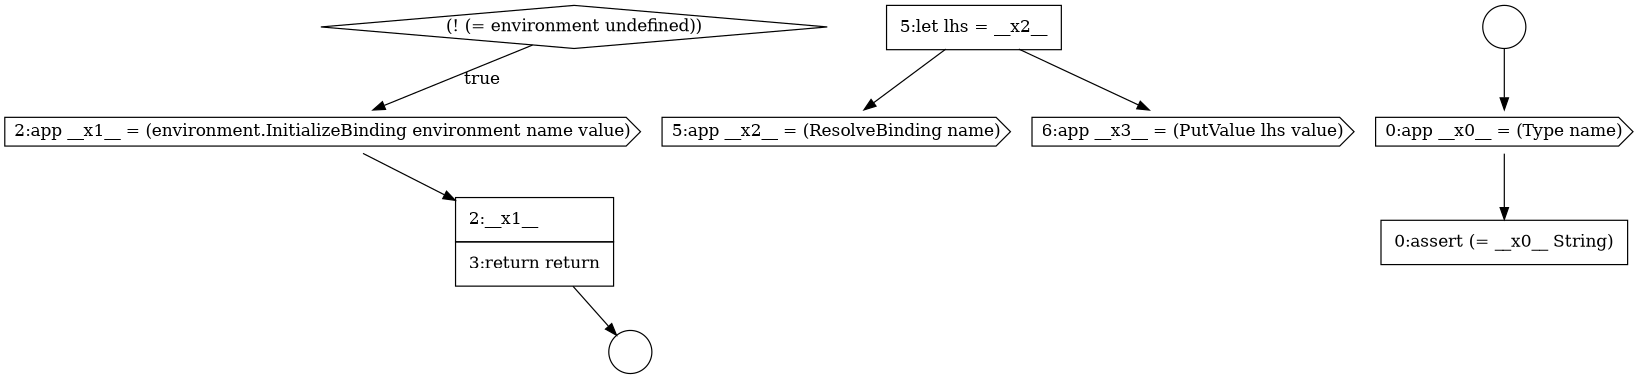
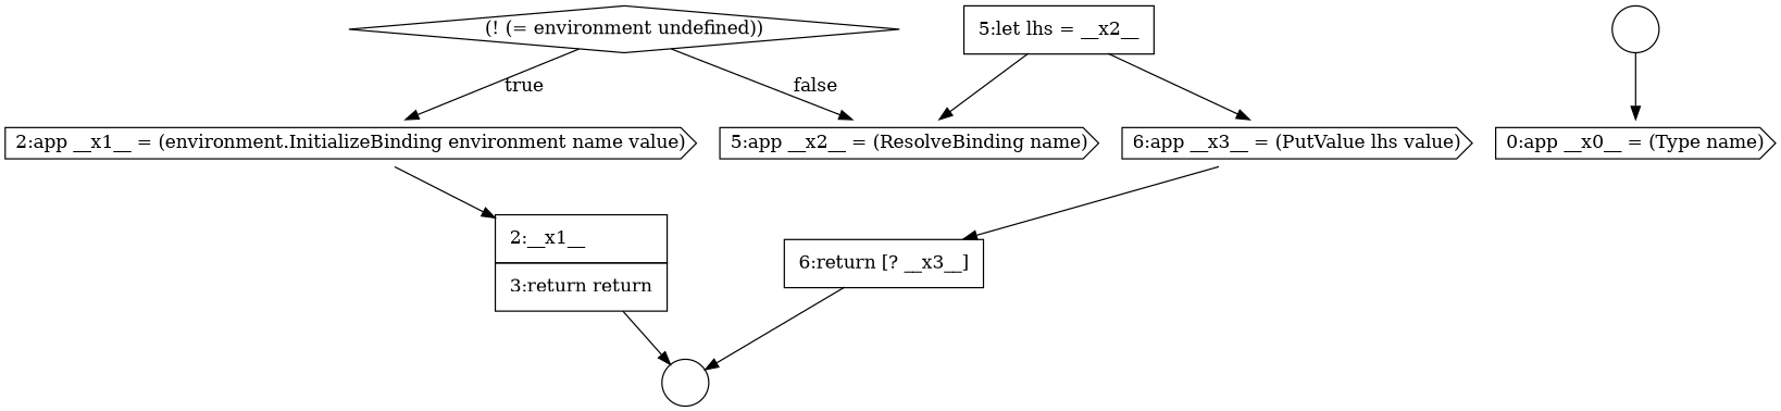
  digraph {
    node [color=black fillcolor=white shape=cds style=filled]
    edge [color=black]
    n1 [label=<<font color="black">6:app __x3__ = (PutValue lhs value)</font>>]
+   n2 [label=<<font color="black">     <table border="0" cellborder="1" cellspacing="0" cellpadding="10">       <tr><td align="left">6:return [? __x3__]</td></tr>     </table>   </font>> margin=0 shape=none]
    n3 [label=" " shape=circle]
    n4 [label=<<font color="black">2:app __x1__ = (environment.InitializeBinding environment name value)</font>>]
    n5 [label=<<font color="black">     <table border="0" cellborder="1" cellspacing="0" cellpadding="10">       <tr><td align="left">2:__x1__</td></tr>       <tr><td align="left">3:return return</td></tr>     </table>   </font>> margin=0 shape=none]
    n6 [label=" " shape=circle]
    n7 [label=<<font color="black">0:app __x0__ = (Type name)</font>>]
-   n8 [label=<<font color="black">     <table border="0" cellborder="1" cellspacing="0" cellpadding="10">       <tr><td align="left">0:assert (= __x0__ String)</td></tr>     </table>   </font>> margin=0 shape=none]
    n9 [label=<<font color="black">(! (= environment undefined))</font>> shape=diamond]
    n10 [label=<<font color="black">5:app __x2__ = (ResolveBinding name)</font>>]
    n11 [label=<<font color="black">     <table border="0" cellborder="1" cellspacing="0" cellpadding="10">       <tr><td align="left">5:let lhs = __x2__</td></tr>     </table>   </font>> margin=0 shape=none]
+   n1 -> n2
+   n2 -> n3
    n4 -> n5
    n5 -> n3
    n6 -> n7
-   n7 -> n8
    n9 -> n4 [label=<<font color="black">true</font>>]
+   n9 -> n10 [label=<<font color="black">false</font>>]
    n11 -> n1
    n11 -> n10
  }
